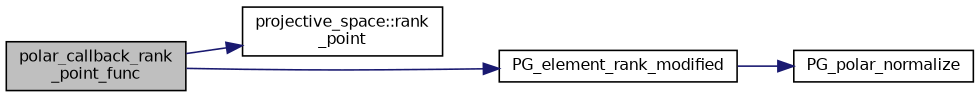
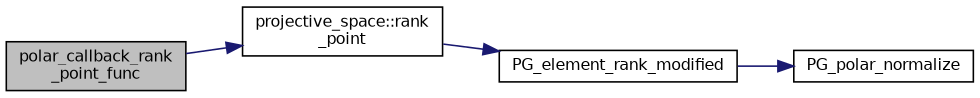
  digraph {
    rankdir=LR
    node [color=black fillcolor=white fontname=Helvetica fontsize=10 shape=record style=filled]
    edge [color=midnightblue fontname=Helvetica fontsize=10 labelfontname=Helvetica labelfontsize=10 style=solid]
    n1 [fillcolor=grey75 fontcolor=black height=0.2 label="polar_callback_rank\l_point_func" width=0.4]
    n2 [height=0.2 label="projective_space::rank\l_point" width=0.4]
    n3 [height=0.2 label=PG_element_rank_modified width=0.4]
    n4 [height=0.2 label=PG_polar_normalize width=0.4]
    n1 -> n2
-   n1 -> n3
+   n2 -> n3
    n3 -> n4
  }
